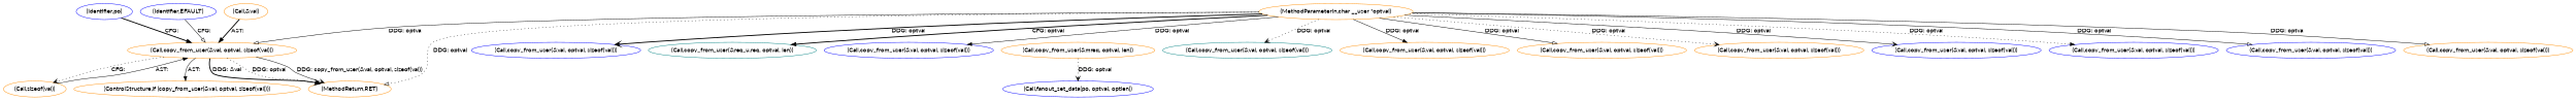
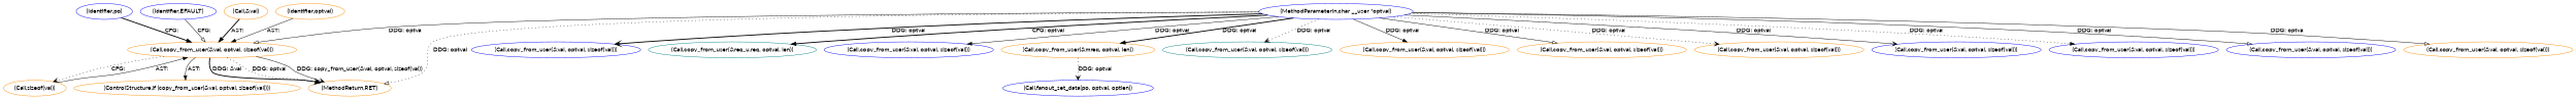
  digraph {
    fontname=Lato
    node [color=darkorange fontname=Lato]
    edge [arrowhead=normal fontname=Lato style=solid]
    n1 [label="(Call,copy_from_user(&val, optval, sizeof(val)))"]
    n2 [label="(Call,sizeof(val))"]
    n3 [label="(ControlStructure,if (copy_from_user(&val, optval, sizeof(val))))"]
    n4 [label="(MethodReturn,RET)"]
-   n5 [label="(MethodParameterIn,char __user *optval)"]
+   n5 [color=blue label="(MethodParameterIn,char __user *optval)"]
    n6 [color=blue label="(Call,copy_from_user(&val, optval, sizeof(val)))"]
    n7 [color=teal label="(Call,copy_from_user(&req_u.req, optval, len))"]
    n8 [color=blue label="(Call,copy_from_user(&val, optval, sizeof(val)))"]
    n9 [label="(Call,copy_from_user(&mreq, optval, len))"]
    n10 [color=teal label="(Call,copy_from_user(&val, optval, sizeof(val)))"]
    n11 [label="(Call,copy_from_user(&val, optval, sizeof(val)))"]
    n12 [label="(Call,copy_from_user(&val, optval, sizeof(val)))"]
    n13 [label="(Call,copy_from_user(&val, optval, sizeof(val)))"]
    n14 [color=blue label="(Call,copy_from_user(&val, optval, sizeof(val)))"]
    n15 [color=blue label="(Call,copy_from_user(&val, optval, sizeof(val)))"]
    n16 [color=blue label="(Call,copy_from_user(&val, optval, sizeof(val)))"]
    n17 [label="(Call,copy_from_user(&val, optval, sizeof(val)))"]
    n18 [color=blue label="(Call,fanout_set_data(po, optval, optlen))"]
    n19 [color=blue label="(Identifier,po)"]
    n20 [color=blue label="(Identifier,EFAULT)"]
    n21 [label="(Call,&val)"]
+   n22 [label="(Identifier,optval)"]
    n1 -> n2 [arrowhead=vee label="CFG: " style=dotted]
    n1 -> n3 [label="AST: "]
    n1 -> n4 [arrowhead=vee label="DDG: &val" style=bold]
    n1 -> n4 [label="DDG: optval" style=dotted]
    n1 -> n4 [arrowhead=vee label="DDG: copy_from_user(&val, optval, sizeof(val))"]
    n2 -> n1 [label="AST: "]
    n5 -> n1 [arrowhead=onormal label="DDG: optval"]
    n5 -> n4 [arrowhead=onormal label="DDG: optval" style=dotted]
    n5 -> n6 [arrowhead=vee label="DDG: optval" style=bold]
    n5 -> n7 [label="CFG: optval" style=bold]
    n5 -> n8 [label="DDG: optval"]
+   n5 -> n9 [label="DDG: optval" style=bold]
    n5 -> n10 [arrowhead=vee label="DDG: optval" style=dotted]
    n5 -> n11 [label="DDG: optval"]
    n5 -> n12 [arrowhead=onormal label="DDG: optval"]
    n5 -> n13 [arrowhead=vee label="DDG: optval" style=dotted]
    n5 -> n14 [arrowhead=vee label="DDG: optval"]
    n5 -> n15 [label="DDG: optval" style=dotted]
    n5 -> n16 [arrowhead=onormal label="DDG: optval"]
    n5 -> n17 [arrowhead=onormal label="DDG: optval"]
    n9 -> n18 [arrowhead=vee label="DDG: optval" style=dotted]
    n19 -> n1 [label="CFG: " style=bold]
    n20 -> n1 [arrowhead=onormal label="CFG: "]
    n21 -> n1 [label="AST: " style=bold]
+   n22 -> n1 [label="AST: "]
  }
